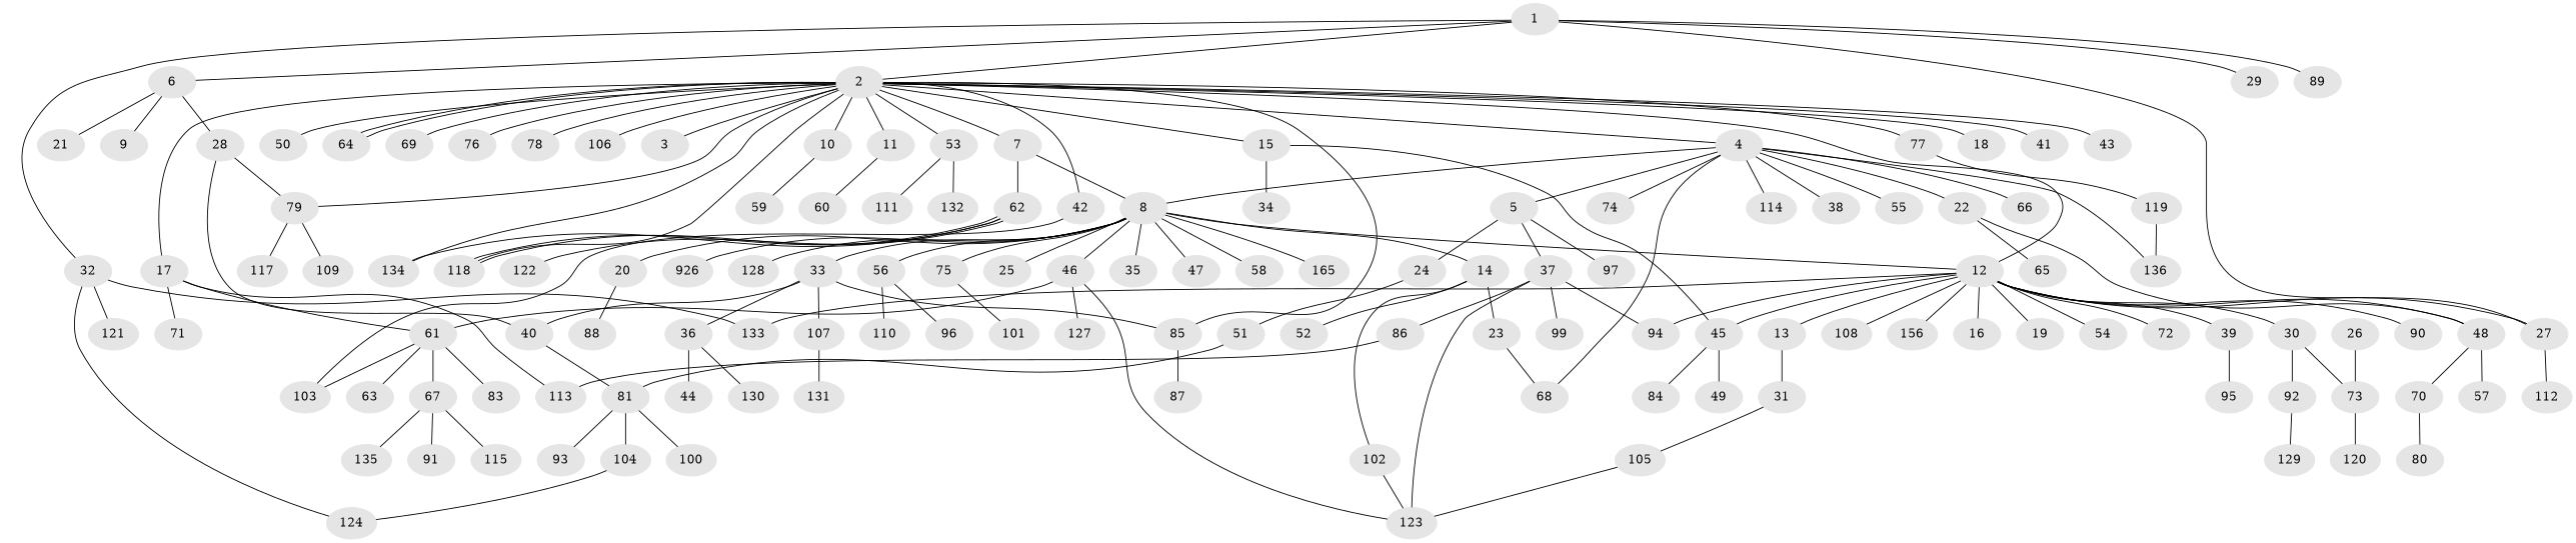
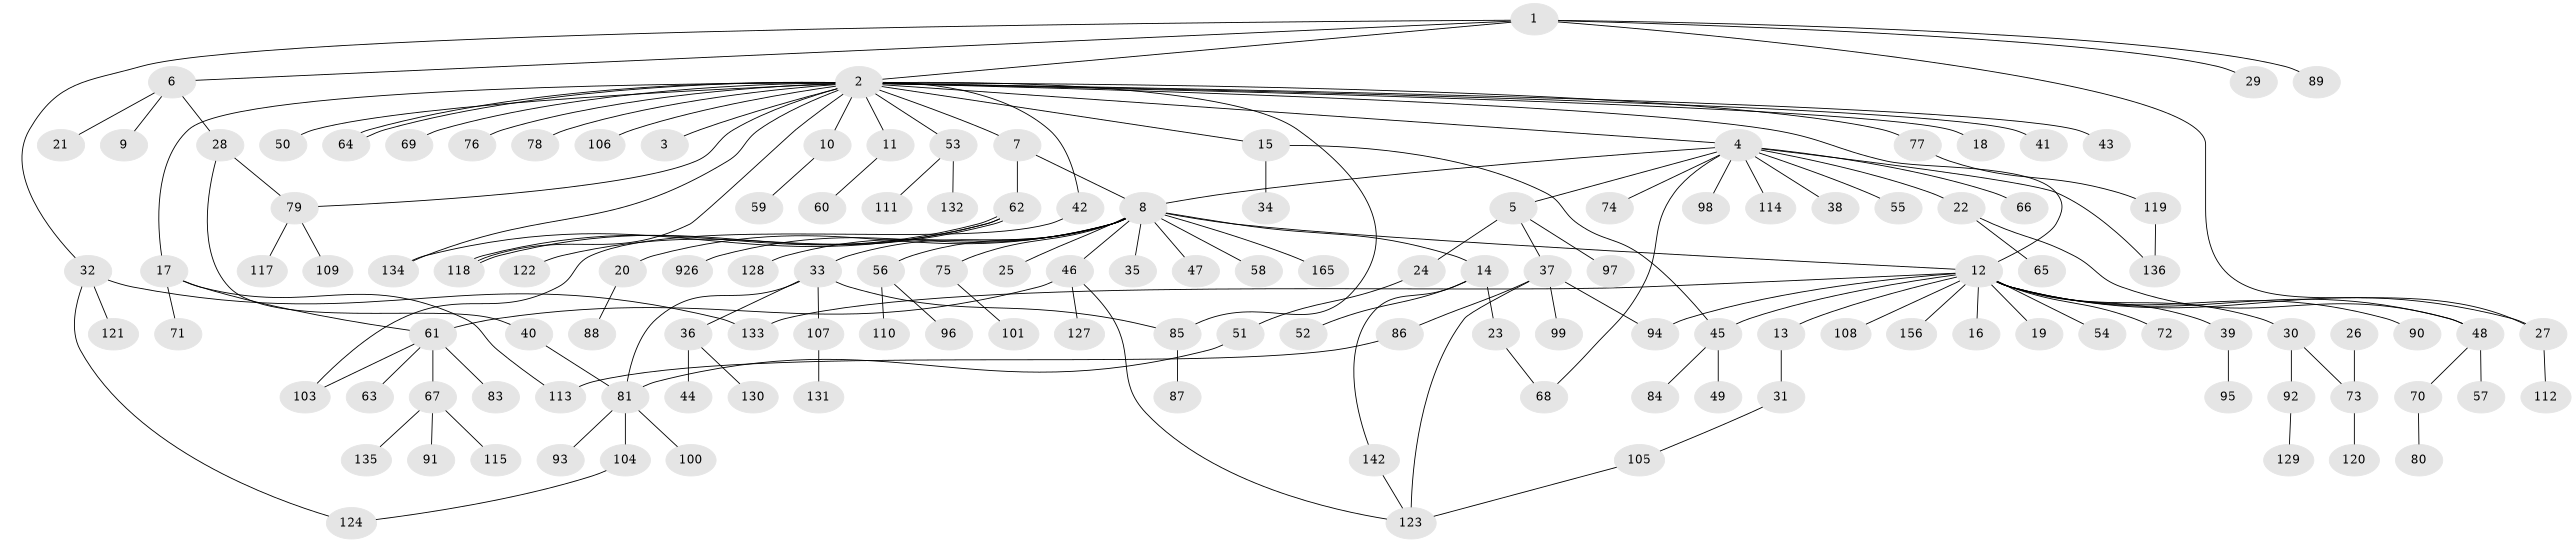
  graph {
    node [color=gray90 style=filled]
    1
    2
    6
    27
    29
    32
    89
    3
    4
    7
    10
    11
    12
    15
    17
    18
    41
    42
    43
    50
    53
    64
    69
    76
    77
    78
    79
    85
    106
    118
    134
    9
    21
    28
    112
    133
    121
    124
    5
    8
    22
    38
    55
    66
    68
    74
+   98
    114
    136
    62
    59
    60
    13
    16
    19
    30
    39
    45
    48
    54
    72
    90
    108
    n64 [label=156]
    94
    34
    61
    71
    113
    103
    111
    132
    119
    109
    117
    87
    24
    37
    97
    14
    20
    25
    33
    35
    46
    47
    56
    58
    75
    n90 [label=165]
    n91 [label=926]
    128
    65
    51
    86
    99
    123
    40
    122
    23
    52
-   102
+   102 [label=142]
    88
    36
    107
    127
    96
    110
    101
    31
    73
    92
    105
    95
    49
    84
    57
    70
    26
    63
    67
    83
    81
    120
    129
    44
    130
    131
    93
    100
    104
    80
    91
    115
    135
    1 -- 2
    1 -- 6
    1 -- 27
    1 -- 29
    1 -- 32
    1 -- 89
    2 -- 3
    2 -- 4
    2 -- 7
    2 -- 10
    2 -- 11
    2 -- 12
    2 -- 15
    2 -- 17
    2 -- 18
    2 -- 41
    2 -- 42
    2 -- 43
    2 -- 50
    2 -- 53
    2 -- 64
    2 -- 64
    2 -- 69
    2 -- 76
    2 -- 77
    2 -- 78
    2 -- 79
    2 -- 85
    2 -- 106
    2 -- 118
    2 -- 134
    6 -- 9
    6 -- 21
    6 -- 28
    27 -- 112
    32 -- 133
    32 -- 121
    32 -- 124
    4 -- 5
    4 -- 8
    4 -- 22
    4 -- 38
    4 -- 55
    4 -- 66
    4 -- 68
    4 -- 74
+   4 -- 98
    4 -- 114
    4 -- 136
    7 -- 8
    7 -- 62
    10 -- 59
    11 -- 60
    12 -- 27
    12 -- 133
    12 -- 13
    12 -- 16
    12 -- 19
    12 -- 30
    12 -- 39
    12 -- 45
    12 -- 48
    12 -- 54
    12 -- 72
    12 -- 90
    12 -- 108
    12 -- n64
    12 -- 94
    15 -- 45
    15 -- 34
    17 -- 61
    17 -- 71
    17 -- 113
    42 -- 103
    53 -- 111
    53 -- 132
    77 -- 119
    79 -- 109
    79 -- 117
    85 -- 87
    28 -- 79
    28 -- 40
    5 -- 24
    5 -- 37
    5 -- 97
    8 -- 12
    8 -- 14
    8 -- 20
    8 -- 25
    8 -- 33
    8 -- 35
    8 -- 46
    8 -- 47
    8 -- 56
    8 -- 58
    8 -- 75
    8 -- n90
    8 -- n91
    8 -- 128
    22 -- 48
    22 -- 65
    62 -- 118
    62 -- 118
    62 -- 134
    62 -- 122
    13 -- 31
    30 -- 73
    30 -- 92
    39 -- 95
    45 -- 49
    45 -- 84
    48 -- 57
    48 -- 70
    61 -- 103
    61 -- 63
    61 -- 67
    61 -- 83
    119 -- 136
    24 -- 51
    37 -- 94
    37 -- 86
    37 -- 99
    37 -- 123
    14 -- 23
    14 -- 52
    14 -- 102
    20 -- 88
    33 -- 85
-   33 -- 40
+   33 -- 81
    33 -- 36
    33 -- 107
    46 -- 61
    46 -- 123
    46 -- 127
    56 -- 96
    56 -- 110
    75 -- 101
    51 -- 81
    86 -- 113
    40 -- 81
    23 -- 68
    102 -- 123
    36 -- 44
    36 -- 130
    107 -- 131
    31 -- 105
    73 -- 120
    92 -- 129
    105 -- 123
    70 -- 80
    26 -- 73
    67 -- 91
    67 -- 115
    67 -- 135
    81 -- 93
    81 -- 100
    81 -- 104
    104 -- 124
  }
